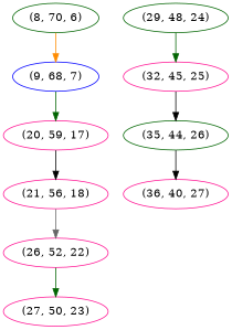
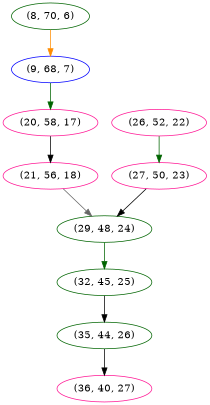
  digraph {
    node [color=deeppink]
    edge [color=black]
    "(8, 70, 6)" [color=darkgreen]
    "(9, 68, 7)" [color=blue]
-   "(20, 58, 17)" [label="(20, 59, 17)"]
+   "(20, 58, 17)"
    "(21, 56, 18)"
    "(26, 52, 22)"
    "(27, 50, 23)"
    "(29, 48, 24)" [color=darkgreen]
-   "(32, 45, 25)"
+   "(32, 45, 25)" [color=darkgreen]
    "(35, 44, 26)" [color=darkgreen]
    "(36, 40, 27)"
    "(8, 70, 6)" -> "(9, 68, 7)" [color=darkorange]
    "(9, 68, 7)" -> "(20, 58, 17)" [color=darkgreen]
    "(20, 58, 17)" -> "(21, 56, 18)"
-   "(21, 56, 18)" -> "(26, 52, 22)" [color=gray40]
+   "(21, 56, 18)" -> "(29, 48, 24)" [color=gray40]
    "(26, 52, 22)" -> "(27, 50, 23)" [color=darkgreen]
+   "(27, 50, 23)" -> "(29, 48, 24)"
    "(29, 48, 24)" -> "(32, 45, 25)" [color=darkgreen]
    "(32, 45, 25)" -> "(35, 44, 26)"
    "(35, 44, 26)" -> "(36, 40, 27)"
  }
